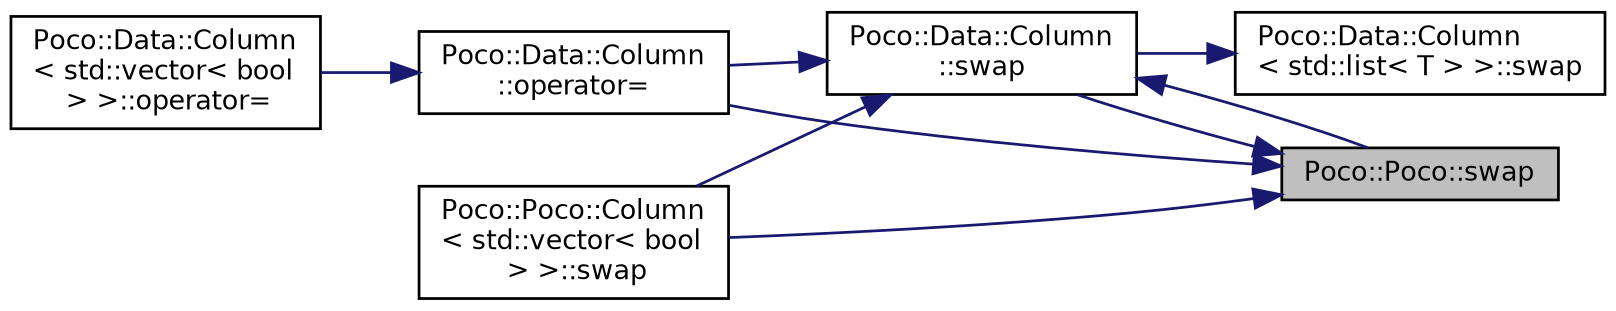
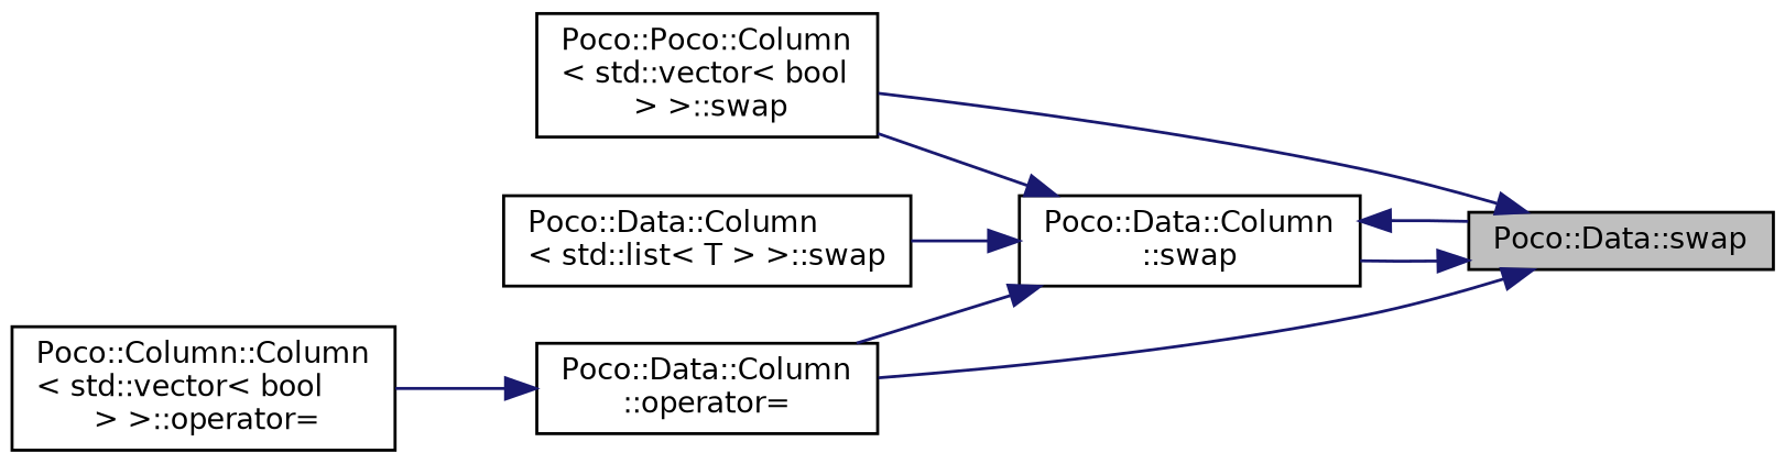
  digraph {
    rankdir=RL
    node [color=black fillcolor=white fontname=Helvetica fontsize=10 shape=record style=filled]
    edge [color=midnightblue dir=back fontname=Helvetica fontsize=10 labelfontname=Helvetica labelfontsize=10 style=solid]
-   n1 [fillcolor=grey75 fontcolor=black height=0.2 label="Poco::Poco::swap" width=0.4]
+   n1 [fillcolor=grey75 fontcolor=black height=0.2 label="Poco::Data::swap" width=0.4]
    n2 [height=0.2 label="Poco::Data::Column\l::swap" width=0.4]
    n3 [height=0.2 label="Poco::Poco::Column\l\< std::vector\< bool\l \> \>::swap" width=0.4]
    n4 [height=0.2 label="Poco::Data::Column\l::operator=" width=0.4]
    n5 [height=0.2 label="Poco::Data::Column\l\< std::list\< T \> \>::swap" width=0.4]
-   n6 [height=0.2 label="Poco::Data::Column\l\< std::vector\< bool\l \> \>::operator=" width=0.4]
+   n6 [height=0.2 label="Poco::Column::Column\l\< std::vector\< bool\l \> \>::operator=" width=0.4]
    n1 -> n2
    n1 -> n3
    n1 -> n4
    n2 -> n1
    n2 -> n3
    n2 -> n4
-   n5 -> n2
+   n2 -> n5
    n4 -> n6
  }
